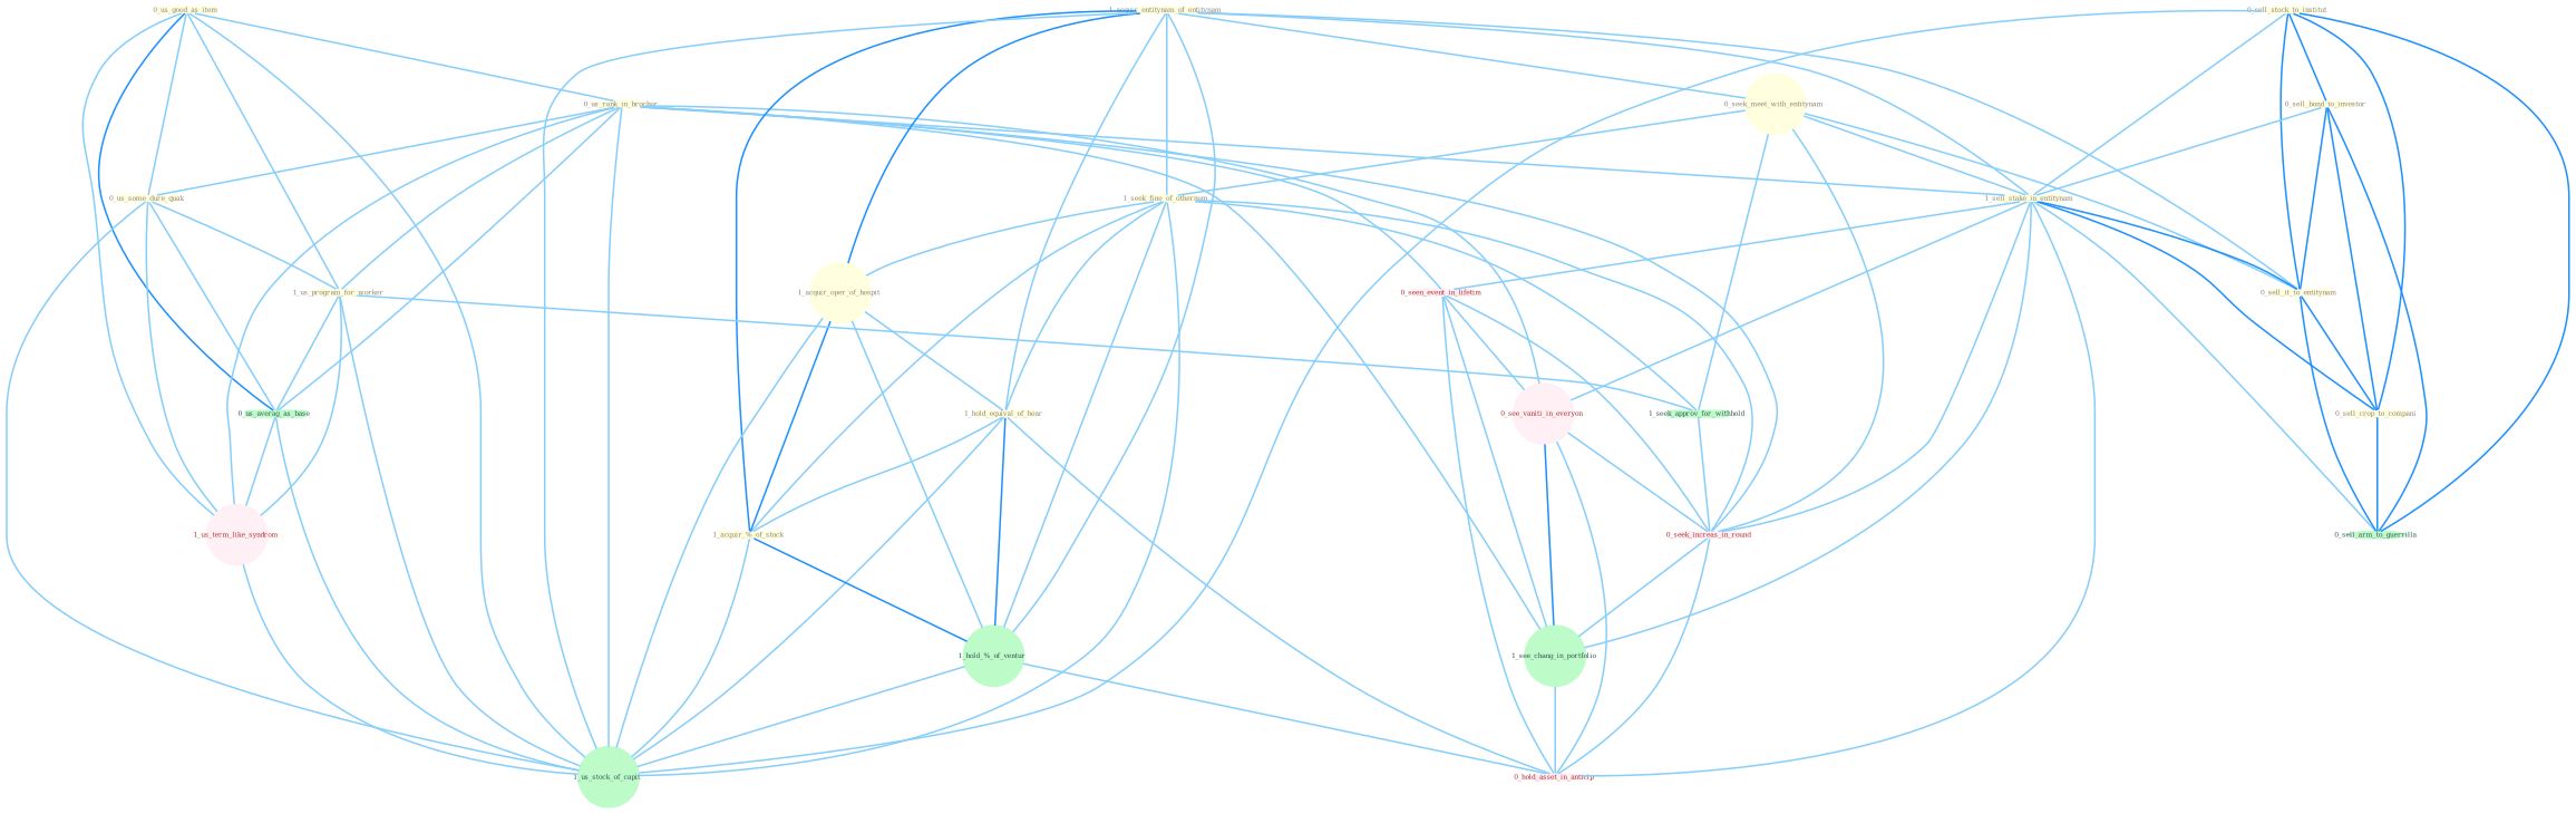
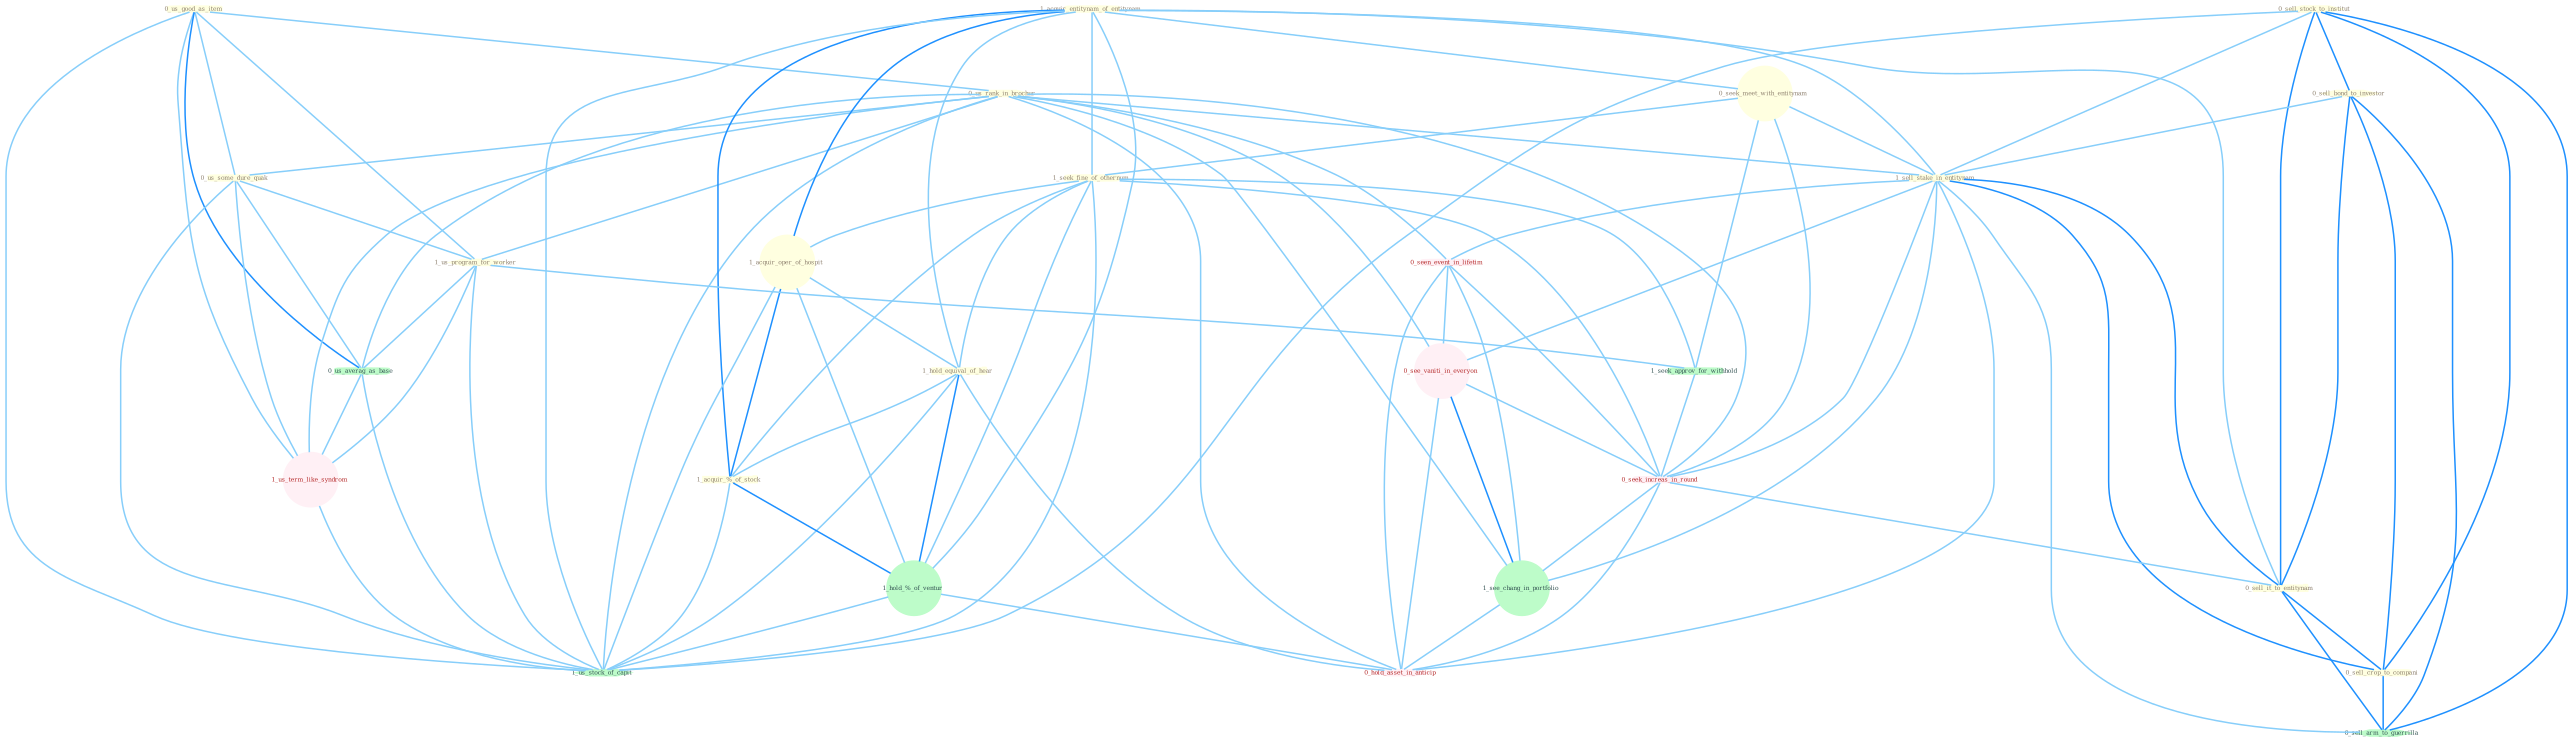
  graph {
    node [color="#ffffe0" fixedsize=true fontcolor="#8b7d6b" fontsize=4 shape=cylinder style=filled]
    edge [color="#87cefa" w=1]
    "0_us_good_as_item " [height=.06 width=.5]
    "0_us_rank_in_brochur " [height=.06 shape=hexagon width=.5]
    "1_acquir_entitynam_of_entitynam " [height=.06 width=.5]
    "0_sell_stock_to_institut " [height=.06 shape=hexagon width=.5]
    "0_sell_bond_to_investor " [height=.06 shape=hexagon width=.5]
    "0_seek_meet_with_entitynam " [height=.06 shape=circle width=.5]
    "1_sell_stake_in_entitynam " [height=.06 shape=folder width=.5]
    "1_seek_fine_of_othernum " [height=.06 width=.5]
    "0_us_some_dure_quak " [height=.06 width=.5]
    "0_sell_it_to_entitynam " [height=.06 shape=folder width=.5]
    "1_acquir_oper_of_hospit " [height=.06 shape=circle width=.5]
    "1_hold_equival_of_hear " [height=.06 shape=folder width=.5]
    "1_acquir_%_of_stock " [height=.06 shape=folder width=.5]
    "0_sell_crop_to_compani " [height=.06 width=.5]
    "1_us_program_for_worker " [height=.06 shape=hexagon width=.5]
    "0_seen_event_in_lifetim " [color="#fff0f5" fontcolor="#b22222" height=.06 width=.5]
    "1_us_term_like_syndrom " [color="#fff0f5" fontcolor="#b22222" height=.06 shape=circle width=.5]
    "0_see_vaniti_in_everyon " [color="#fff0f5" fontcolor="#b22222" height=.06 shape=circle width=.5]
    "0_seek_increas_in_round " [color="#fff0f5" fontcolor="#b22222" height=.06 width=.5]
    "0_hold_asset_in_anticip " [color="#fff0f5" fontcolor="#b22222" height=.06 shape=hexagon width=.5]
    "0_us_averag_as_base " [color="#BDFCC9" fontcolor="#2f4f4f" height=.06 width=.5]
-   "1_us_stock_of_capit " [color="#BDFCC9" fontcolor="#2f4f4f" height=.06 shape=circle width=.5]
+   "1_us_stock_of_capit " [color="#BDFCC9" fontcolor="#2f4f4f" height=.06 shape=hexagon width=.5]
    "1_see_chang_in_portfolio " [color="#BDFCC9" fontcolor="#2f4f4f" height=.06 shape=circle width=.5]
    "1_hold_%_of_ventur " [color="#BDFCC9" fontcolor="#2f4f4f" height=.06 shape=circle width=.5]
    "0_sell_arm_to_guerrilla " [color="#BDFCC9" fontcolor="#2f4f4f" height=.06 shape=hexagon width=.5]
    "1_seek_approv_for_withhold " [color="#BDFCC9" fontcolor="#2f4f4f" height=.06 width=.5]
    subgraph sub_1 {
      "0_us_good_as_item "
      "0_us_rank_in_brochur "
      "1_acquir_entitynam_of_entitynam "
      "0_sell_stock_to_institut "
      "0_sell_bond_to_investor "
      "0_seek_meet_with_entitynam "
      "1_sell_stake_in_entitynam "
      "1_seek_fine_of_othernum "
      "0_us_some_dure_quak "
      "0_sell_it_to_entitynam "
      "1_acquir_oper_of_hospit "
      "1_hold_equival_of_hear "
      "1_acquir_%_of_stock "
      "0_sell_crop_to_compani "
      "1_us_program_for_worker "
    }
    subgraph sub_2 {
      "0_seen_event_in_lifetim "
      "1_us_term_like_syndrom "
      "0_see_vaniti_in_everyon "
      "0_seek_increas_in_round "
      "0_hold_asset_in_anticip "
    }
    "0_us_good_as_item " -- "0_us_rank_in_brochur "
    "0_us_good_as_item " -- "0_us_some_dure_quak "
    "0_us_good_as_item " -- "1_us_program_for_worker "
    "0_us_good_as_item " -- "1_us_term_like_syndrom "
    "0_us_good_as_item " -- "0_us_averag_as_base " [color="#1e90ff" w=2]
    "0_us_good_as_item " -- "1_us_stock_of_capit "
    "0_us_rank_in_brochur " -- "1_sell_stake_in_entitynam "
    "0_us_rank_in_brochur " -- "0_us_some_dure_quak "
    "0_us_rank_in_brochur " -- "1_us_program_for_worker "
    "0_us_rank_in_brochur " -- "0_seen_event_in_lifetim "
    "0_us_rank_in_brochur " -- "1_us_term_like_syndrom "
    "0_us_rank_in_brochur " -- "0_see_vaniti_in_everyon "
    "0_us_rank_in_brochur " -- "0_seek_increas_in_round "
+   "0_us_rank_in_brochur " -- "0_hold_asset_in_anticip "
    "0_us_rank_in_brochur " -- "0_us_averag_as_base "
    "0_us_rank_in_brochur " -- "1_us_stock_of_capit "
    "0_us_rank_in_brochur " -- "1_see_chang_in_portfolio "
    "1_acquir_entitynam_of_entitynam " -- "0_seek_meet_with_entitynam "
    "1_acquir_entitynam_of_entitynam " -- "1_sell_stake_in_entitynam "
    "1_acquir_entitynam_of_entitynam " -- "1_seek_fine_of_othernum "
    "1_acquir_entitynam_of_entitynam " -- "0_sell_it_to_entitynam "
    "1_acquir_entitynam_of_entitynam " -- "1_acquir_oper_of_hospit " [color="#1e90ff" w=2]
    "1_acquir_entitynam_of_entitynam " -- "1_hold_equival_of_hear "
    "1_acquir_entitynam_of_entitynam " -- "1_acquir_%_of_stock " [color="#1e90ff" w=2]
    "1_acquir_entitynam_of_entitynam " -- "1_us_stock_of_capit "
    "1_acquir_entitynam_of_entitynam " -- "1_hold_%_of_ventur "
    "0_sell_stock_to_institut " -- "0_sell_bond_to_investor " [color="#1e90ff" w=2]
    "0_sell_stock_to_institut " -- "1_sell_stake_in_entitynam "
    "0_sell_stock_to_institut " -- "0_sell_it_to_entitynam " [color="#1e90ff" w=2]
    "0_sell_stock_to_institut " -- "0_sell_crop_to_compani " [color="#1e90ff" w=2]
    "0_sell_stock_to_institut " -- "1_us_stock_of_capit "
    "0_sell_stock_to_institut " -- "0_sell_arm_to_guerrilla " [color="#1e90ff" w=2]
    "0_sell_bond_to_investor " -- "1_sell_stake_in_entitynam "
    "0_sell_bond_to_investor " -- "0_sell_it_to_entitynam " [color="#1e90ff" w=2]
    "0_sell_bond_to_investor " -- "0_sell_crop_to_compani " [color="#1e90ff" w=2]
    "0_sell_bond_to_investor " -- "0_sell_arm_to_guerrilla " [color="#1e90ff" w=2]
    "0_seek_meet_with_entitynam " -- "1_sell_stake_in_entitynam "
    "0_seek_meet_with_entitynam " -- "1_seek_fine_of_othernum "
-   "0_seek_meet_with_entitynam " -- "0_sell_it_to_entitynam "
+   "0_seek_increas_in_round " -- "0_sell_it_to_entitynam "
    "0_seek_meet_with_entitynam " -- "0_seek_increas_in_round "
    "0_seek_meet_with_entitynam " -- "1_seek_approv_for_withhold "
    "1_sell_stake_in_entitynam " -- "0_sell_it_to_entitynam " [color="#1e90ff" w=2]
    "1_sell_stake_in_entitynam " -- "0_sell_crop_to_compani " [color="#1e90ff"]
    "1_sell_stake_in_entitynam " -- "0_seen_event_in_lifetim "
    "1_sell_stake_in_entitynam " -- "0_see_vaniti_in_everyon "
    "1_sell_stake_in_entitynam " -- "0_seek_increas_in_round "
    "1_sell_stake_in_entitynam " -- "0_hold_asset_in_anticip "
    "1_sell_stake_in_entitynam " -- "1_see_chang_in_portfolio "
    "1_sell_stake_in_entitynam " -- "0_sell_arm_to_guerrilla "
    "1_seek_fine_of_othernum " -- "1_acquir_oper_of_hospit "
    "1_seek_fine_of_othernum " -- "1_hold_equival_of_hear "
    "1_seek_fine_of_othernum " -- "1_acquir_%_of_stock "
    "1_seek_fine_of_othernum " -- "0_seek_increas_in_round "
    "1_seek_fine_of_othernum " -- "1_us_stock_of_capit "
    "1_seek_fine_of_othernum " -- "1_hold_%_of_ventur "
    "1_seek_fine_of_othernum " -- "1_seek_approv_for_withhold "
    "0_us_some_dure_quak " -- "1_us_program_for_worker "
    "0_us_some_dure_quak " -- "1_us_term_like_syndrom "
    "0_us_some_dure_quak " -- "0_us_averag_as_base "
    "0_us_some_dure_quak " -- "1_us_stock_of_capit "
    "0_sell_it_to_entitynam " -- "0_sell_crop_to_compani " [color="#1e90ff" w=2]
    "0_sell_it_to_entitynam " -- "0_sell_arm_to_guerrilla " [color="#1e90ff" w=2]
    "1_acquir_oper_of_hospit " -- "1_hold_equival_of_hear "
    "1_acquir_oper_of_hospit " -- "1_acquir_%_of_stock " [color="#1e90ff" w=2]
    "1_acquir_oper_of_hospit " -- "1_us_stock_of_capit "
    "1_acquir_oper_of_hospit " -- "1_hold_%_of_ventur "
    "1_hold_equival_of_hear " -- "1_acquir_%_of_stock "
    "1_hold_equival_of_hear " -- "0_hold_asset_in_anticip "
    "1_hold_equival_of_hear " -- "1_us_stock_of_capit "
    "1_hold_equival_of_hear " -- "1_hold_%_of_ventur " [color="#1e90ff" w=2]
    "1_acquir_%_of_stock " -- "1_us_stock_of_capit "
    "1_acquir_%_of_stock " -- "1_hold_%_of_ventur " [color="#1e90ff" w=2]
    "0_sell_crop_to_compani " -- "0_sell_arm_to_guerrilla " [color="#1e90ff" w=2]
    "1_us_program_for_worker " -- "1_us_term_like_syndrom "
    "1_us_program_for_worker " -- "0_us_averag_as_base "
    "1_us_program_for_worker " -- "1_us_stock_of_capit "
    "1_us_program_for_worker " -- "1_seek_approv_for_withhold "
    "0_seen_event_in_lifetim " -- "0_see_vaniti_in_everyon "
    "0_seen_event_in_lifetim " -- "0_seek_increas_in_round "
    "0_seen_event_in_lifetim " -- "0_hold_asset_in_anticip "
    "0_seen_event_in_lifetim " -- "1_see_chang_in_portfolio "
    "1_us_term_like_syndrom " -- "1_us_stock_of_capit "
    "0_see_vaniti_in_everyon " -- "0_seek_increas_in_round "
    "0_see_vaniti_in_everyon " -- "0_hold_asset_in_anticip "
    "0_see_vaniti_in_everyon " -- "1_see_chang_in_portfolio " [color="#1e90ff" w=2]
    "0_seek_increas_in_round " -- "0_hold_asset_in_anticip "
    "0_seek_increas_in_round " -- "1_see_chang_in_portfolio "
    "0_us_averag_as_base " -- "1_us_term_like_syndrom "
    "0_us_averag_as_base " -- "1_us_stock_of_capit "
    "1_see_chang_in_portfolio " -- "0_hold_asset_in_anticip "
    "1_hold_%_of_ventur " -- "0_hold_asset_in_anticip "
    "1_hold_%_of_ventur " -- "1_us_stock_of_capit "
    "1_seek_approv_for_withhold " -- "0_seek_increas_in_round "
  }
